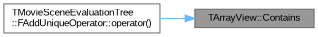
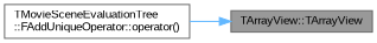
  digraph {
    rankdir=RL
    fontname="Liberation Sans"
    node [fontname="Liberation Sans" fontsize=10 shape=box style=filled]
-   n1 [color=gray40 fillcolor=grey60 fontcolor=black height=0.2 label="TArrayView::Contains" width=0.4]
+   n1 [color=gray40 fillcolor=grey60 fontcolor=black height=0.2 label="TArrayView::TArrayView" width=0.4]
    n2 [color=grey40 fillcolor=white height=0.2 label="TMovieSceneEvaluationTree\l::FAddUniqueOperator::operator()" width=0.4]
    n1 -> n2 [color=steelblue1 dir=back fontname="Liberation Sans" fontsize=10 labelfontname=Helvetica labelfontsize=10 style=solid]
  }
